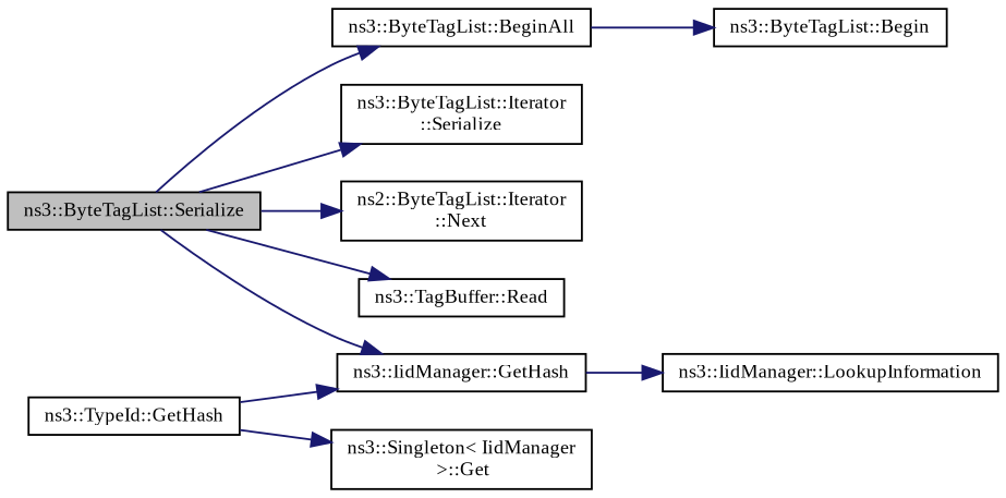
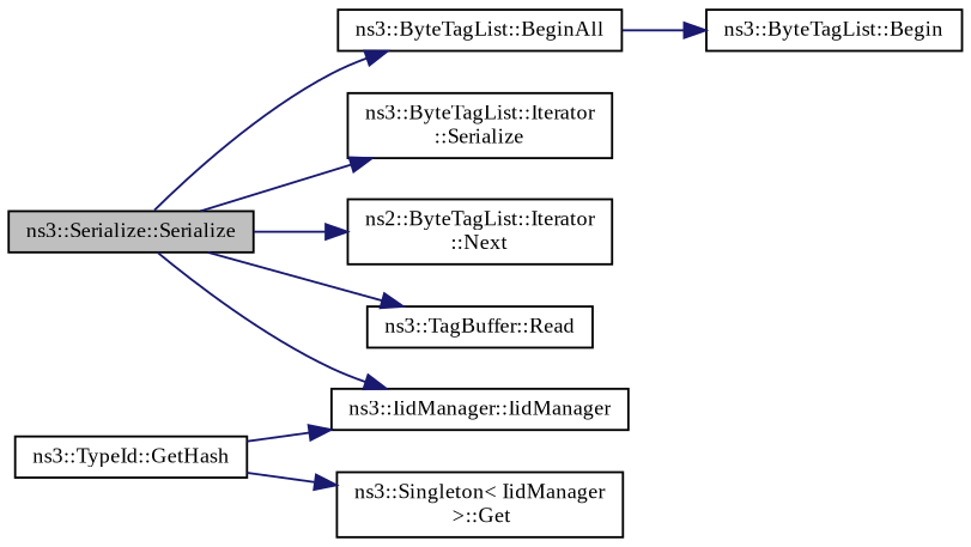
  digraph {
    fontname="Liberation Serif"
    rankdir=LR
    node [color=black fillcolor=white fontname="Liberation Serif" fontsize=10 shape=record style=filled]
    edge [color=midnightblue fontname="Liberation Serif" fontsize=10 labelfontname=Helvetica labelfontsize=10 style=solid]
-   n1 [fillcolor=grey75 fontcolor=black height=0.2 label="ns3::ByteTagList::Serialize" width=0.4]
+   n1 [fillcolor=grey75 fontcolor=black height=0.2 label="ns3::Serialize::Serialize" width=0.4]
    n2 [height=0.2 label="ns3::ByteTagList::BeginAll" width=0.4]
    n3 [height=0.2 label="ns3::ByteTagList::Iterator\l::Serialize" width=0.4]
    n4 [height=0.2 label="ns2::ByteTagList::Iterator\l::Next" width=0.4]
    n5 [height=0.2 label="ns3::TagBuffer::Read" width=0.4]
-   n6 [height=0.2 label="ns3::IidManager::GetHash" width=0.4]
+   n6 [height=0.2 label="ns3::IidManager::IidManager" width=0.4]
    n7 [height=0.2 label="ns3::ByteTagList::Begin" width=0.4]
    n8 [height=0.2 label="ns3::TypeId::GetHash" width=0.4]
    n9 [height=0.2 label="ns3::Singleton\< IidManager\l \>::Get" width=0.4]
-   n10 [height=0.2 label="ns3::IidManager::LookupInformation" width=0.4]
    n1 -> n2
    n1 -> n3
    n1 -> n4
    n1 -> n5
    n1 -> n6
    n2 -> n7
-   n6 -> n10
    n8 -> n6
    n8 -> n9
  }
